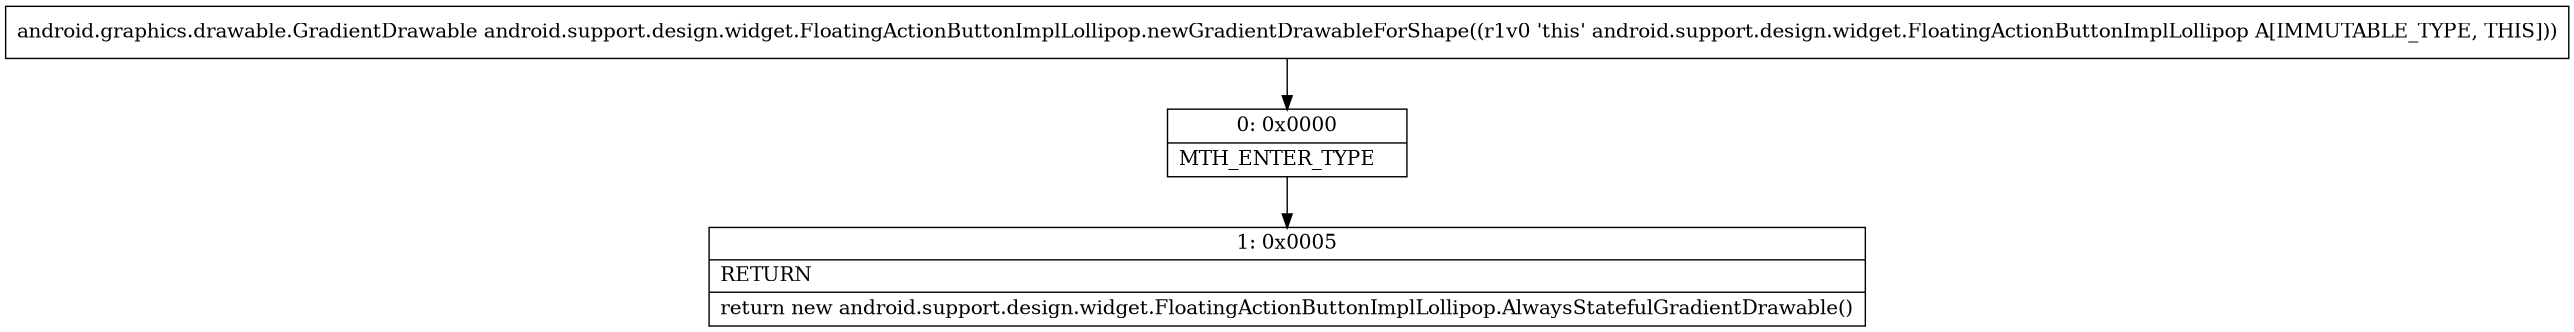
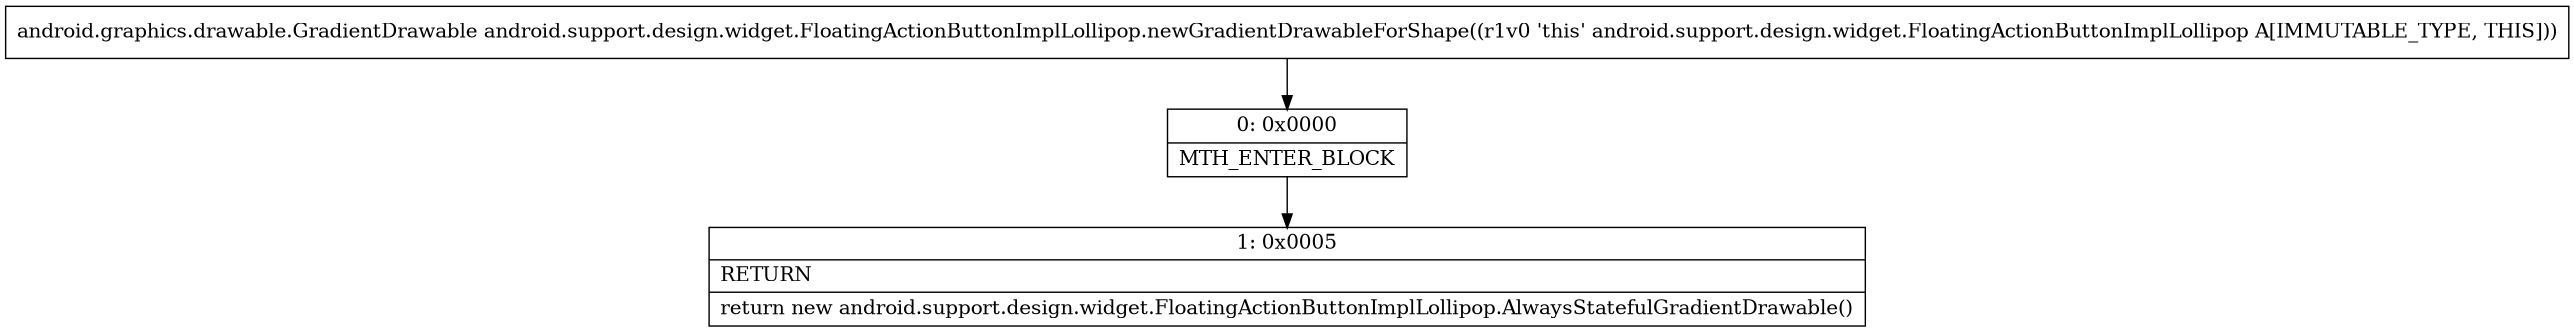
  digraph {
    node [shape=record]
-   n1 [label="{0\:\ 0x0000|MTH_ENTER_TYPE\l}"]
+   n1 [label="{0\:\ 0x0000|MTH_ENTER_BLOCK\l}"]
    n2 [label="{1\:\ 0x0005|RETURN\l|return new android.support.design.widget.FloatingActionButtonImplLollipop.AlwaysStatefulGradientDrawable()\l}"]
    n3 [label="{android.graphics.drawable.GradientDrawable android.support.design.widget.FloatingActionButtonImplLollipop.newGradientDrawableForShape((r1v0 'this' android.support.design.widget.FloatingActionButtonImplLollipop A[IMMUTABLE_TYPE, THIS])) }"]
    n1 -> n2
    n3 -> n1
  }
